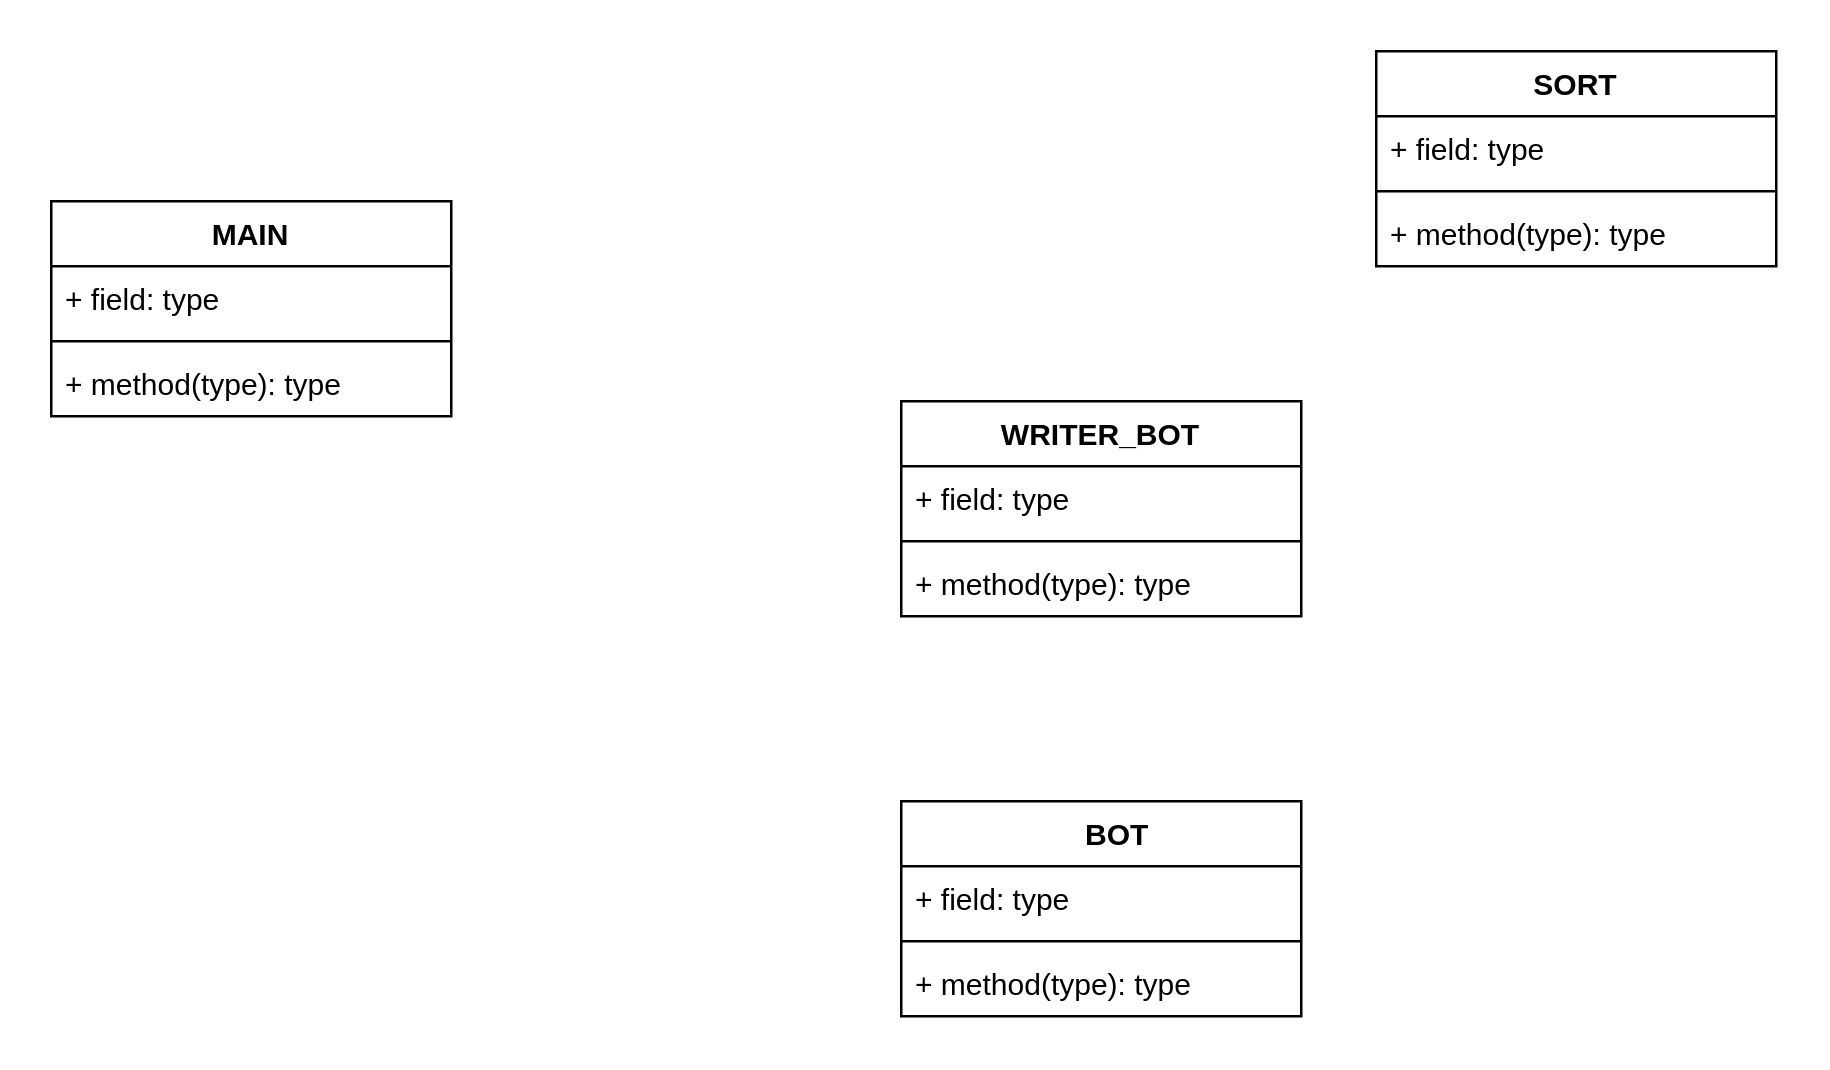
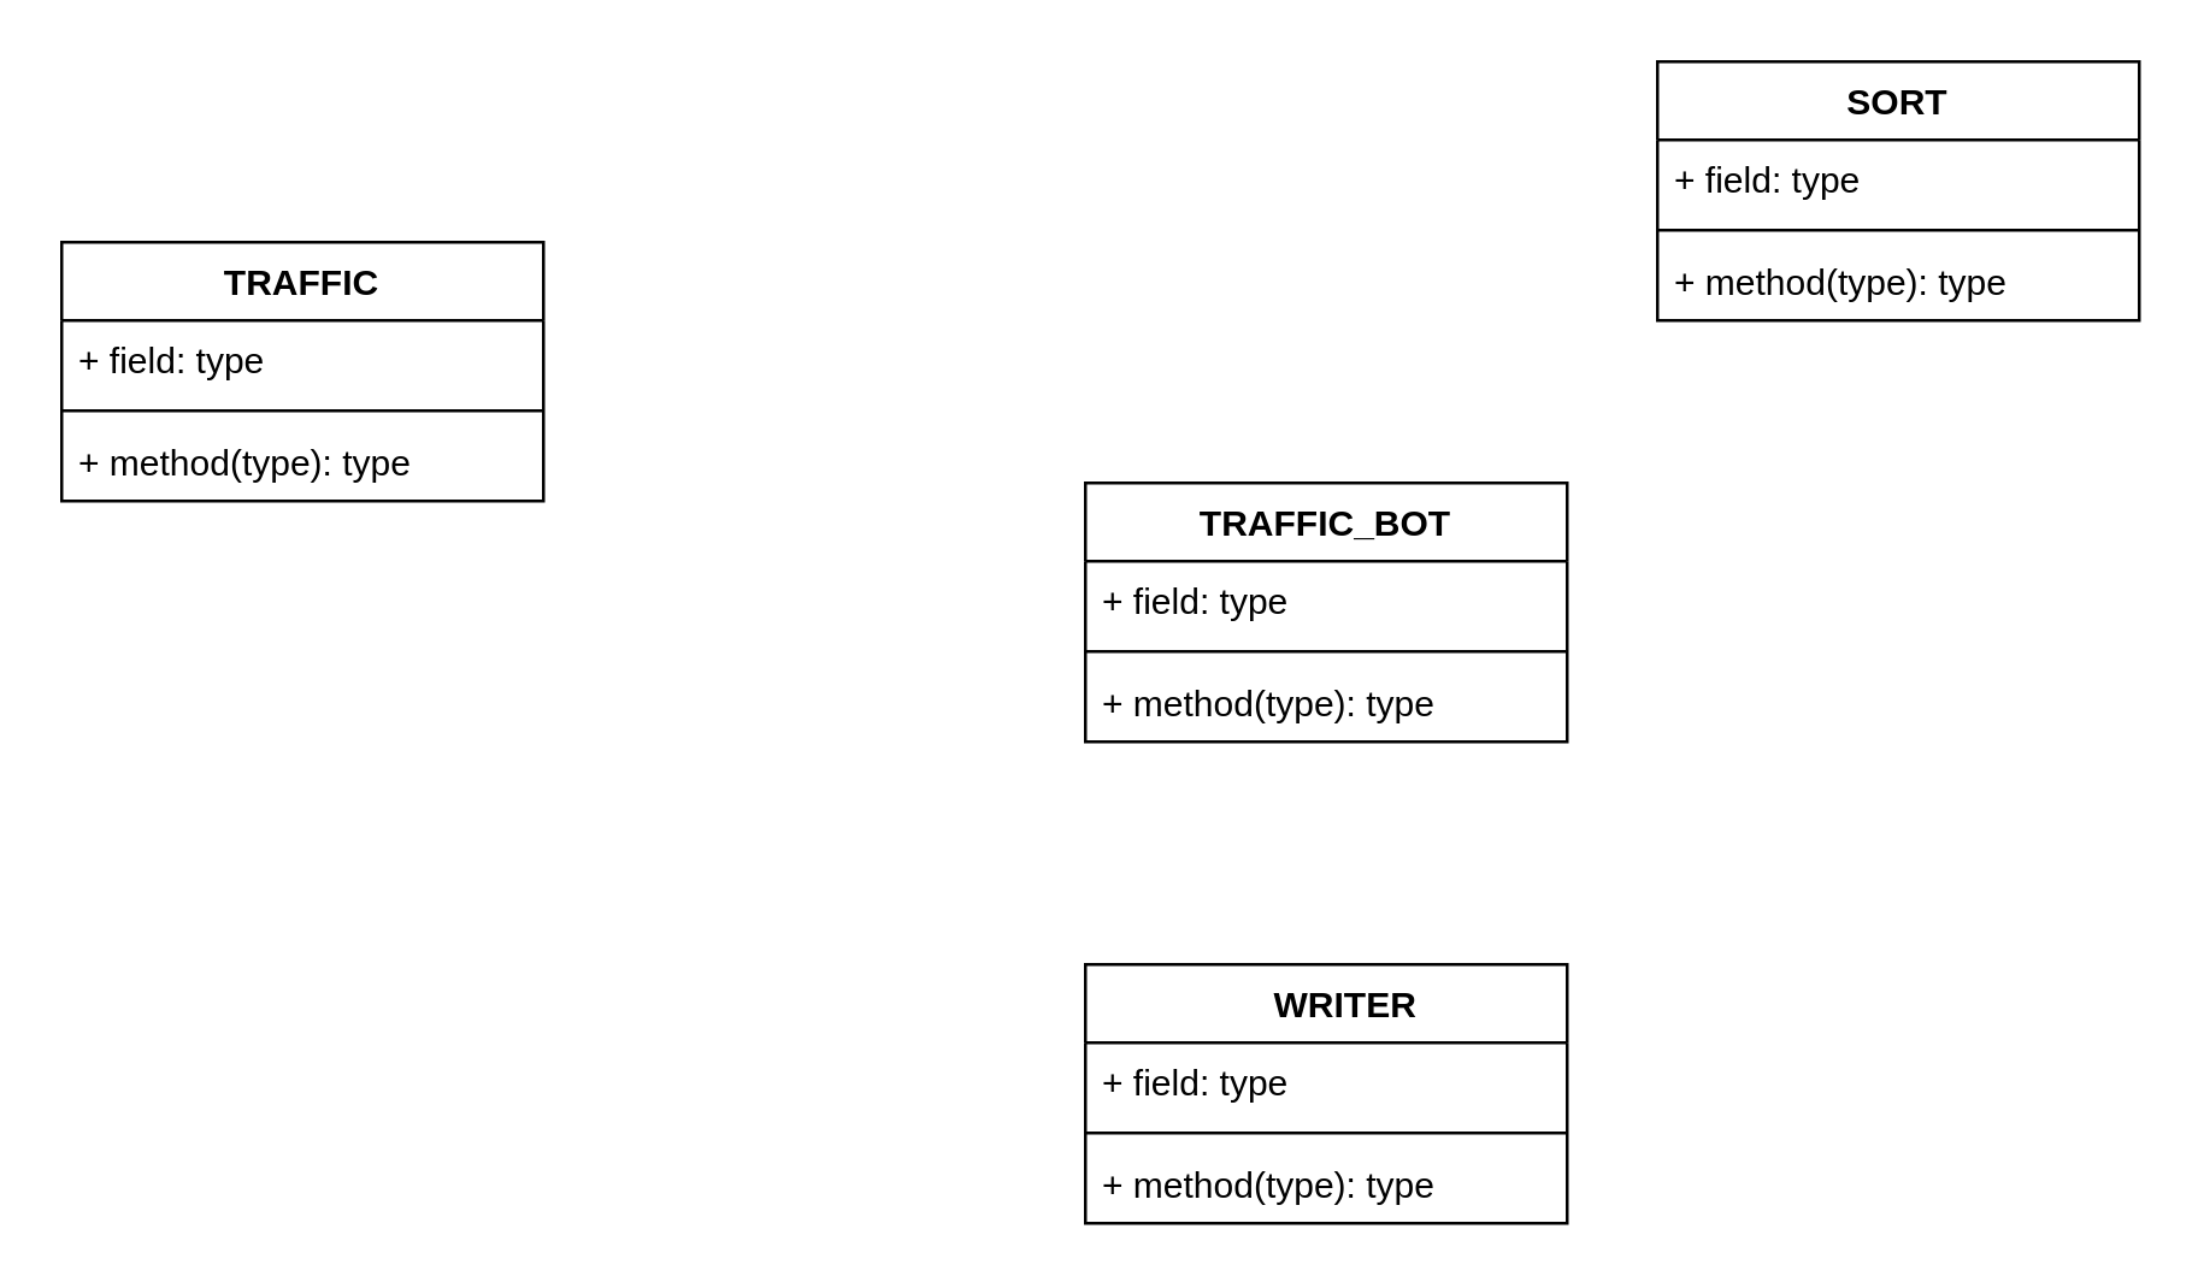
  <mxCell id="0" />
  <mxCell id="1" parent="0" />
- <mxCell id="2" value="    BOT" style="swimlane;fontStyle=1;align=center;verticalAlign=top;childLayout=stackLayout;horizontal=1;startSize=26;horizontalStack=0;resizeParent=1;resizeParentMax=0;resizeLast=0;collapsible=1;marginBottom=0;" vertex="1" parent="1"><mxGeometry x="360" y="320" width="160" height="86" as="geometry" /></mxCell>
+ <mxCell id="2" value="    WRITER" style="swimlane;fontStyle=1;align=center;verticalAlign=top;childLayout=stackLayout;horizontal=1;startSize=26;horizontalStack=0;resizeParent=1;resizeParentMax=0;resizeLast=0;collapsible=1;marginBottom=0;" vertex="1" parent="1"><mxGeometry x="360" y="320" width="160" height="86" as="geometry" /></mxCell>
  <mxCell id="3" value="+ field: type" style="text;strokeColor=none;fillColor=none;align=left;verticalAlign=top;spacingLeft=4;spacingRight=4;overflow=hidden;rotatable=0;points=[[0,0.5],[1,0.5]];portConstraint=eastwest;" vertex="1" parent="2"><mxGeometry y="26" width="160" height="26" as="geometry" /></mxCell>
  <mxCell id="4" value="" style="line;strokeWidth=1;fillColor=none;align=left;verticalAlign=middle;spacingTop=-1;spacingLeft=3;spacingRight=3;rotatable=0;labelPosition=right;points=[];portConstraint=eastwest;" vertex="1" parent="2"><mxGeometry y="52" width="160" height="8" as="geometry" /></mxCell>
  <mxCell id="5" value="+ method(type): type" style="text;strokeColor=none;fillColor=none;align=left;verticalAlign=top;spacingLeft=4;spacingRight=4;overflow=hidden;rotatable=0;points=[[0,0.5],[1,0.5]];portConstraint=eastwest;" vertex="1" parent="2"><mxGeometry y="60" width="160" height="26" as="geometry" /></mxCell>
- <mxCell id="6" value="MAIN" style="swimlane;fontStyle=1;align=center;verticalAlign=top;childLayout=stackLayout;horizontal=1;startSize=26;horizontalStack=0;resizeParent=1;resizeParentMax=0;resizeLast=0;collapsible=1;marginBottom=0;" vertex="1" parent="1"><mxGeometry x="20" y="80" width="160" height="86" as="geometry" /></mxCell>
+ <mxCell id="6" value="TRAFFIC" style="swimlane;fontStyle=1;align=center;verticalAlign=top;childLayout=stackLayout;horizontal=1;startSize=26;horizontalStack=0;resizeParent=1;resizeParentMax=0;resizeLast=0;collapsible=1;marginBottom=0;" vertex="1" parent="1"><mxGeometry x="20" y="80" width="160" height="86" as="geometry" /></mxCell>
  <mxCell id="7" value="+ field: type" style="text;strokeColor=none;fillColor=none;align=left;verticalAlign=top;spacingLeft=4;spacingRight=4;overflow=hidden;rotatable=0;points=[[0,0.5],[1,0.5]];portConstraint=eastwest;" vertex="1" parent="6"><mxGeometry y="26" width="160" height="26" as="geometry" /></mxCell>
  <mxCell id="8" value="" style="line;strokeWidth=1;fillColor=none;align=left;verticalAlign=middle;spacingTop=-1;spacingLeft=3;spacingRight=3;rotatable=0;labelPosition=right;points=[];portConstraint=eastwest;" vertex="1" parent="6"><mxGeometry y="52" width="160" height="8" as="geometry" /></mxCell>
  <mxCell id="9" value="+ method(type): type" style="text;strokeColor=none;fillColor=none;align=left;verticalAlign=top;spacingLeft=4;spacingRight=4;overflow=hidden;rotatable=0;points=[[0,0.5],[1,0.5]];portConstraint=eastwest;" vertex="1" parent="6"><mxGeometry y="60" width="160" height="26" as="geometry" /></mxCell>
  <mxCell id="10" value="SORT" style="swimlane;fontStyle=1;align=center;verticalAlign=top;childLayout=stackLayout;horizontal=1;startSize=26;horizontalStack=0;resizeParent=1;resizeParentMax=0;resizeLast=0;collapsible=1;marginBottom=0;" vertex="1" parent="1"><mxGeometry x="550" y="20" width="160" height="86" as="geometry" /></mxCell>
  <mxCell id="11" value="+ field: type" style="text;strokeColor=none;fillColor=none;align=left;verticalAlign=top;spacingLeft=4;spacingRight=4;overflow=hidden;rotatable=0;points=[[0,0.5],[1,0.5]];portConstraint=eastwest;" vertex="1" parent="10"><mxGeometry y="26" width="160" height="26" as="geometry" /></mxCell>
  <mxCell id="12" value="" style="line;strokeWidth=1;fillColor=none;align=left;verticalAlign=middle;spacingTop=-1;spacingLeft=3;spacingRight=3;rotatable=0;labelPosition=right;points=[];portConstraint=eastwest;" vertex="1" parent="10"><mxGeometry y="52" width="160" height="8" as="geometry" /></mxCell>
  <mxCell id="13" value="+ method(type): type" style="text;strokeColor=none;fillColor=none;align=left;verticalAlign=top;spacingLeft=4;spacingRight=4;overflow=hidden;rotatable=0;points=[[0,0.5],[1,0.5]];portConstraint=eastwest;" vertex="1" parent="10"><mxGeometry y="60" width="160" height="26" as="geometry" /></mxCell>
- <mxCell id="14" value="WRITER_BOT" style="swimlane;fontStyle=1;align=center;verticalAlign=top;childLayout=stackLayout;horizontal=1;startSize=26;horizontalStack=0;resizeParent=1;resizeParentMax=0;resizeLast=0;collapsible=1;marginBottom=0;" vertex="1" parent="1"><mxGeometry x="360" y="160" width="160" height="86" as="geometry" /></mxCell>
+ <mxCell id="14" value="TRAFFIC_BOT" style="swimlane;fontStyle=1;align=center;verticalAlign=top;childLayout=stackLayout;horizontal=1;startSize=26;horizontalStack=0;resizeParent=1;resizeParentMax=0;resizeLast=0;collapsible=1;marginBottom=0;" vertex="1" parent="1"><mxGeometry x="360" y="160" width="160" height="86" as="geometry" /></mxCell>
  <mxCell id="15" value="+ field: type" style="text;strokeColor=none;fillColor=none;align=left;verticalAlign=top;spacingLeft=4;spacingRight=4;overflow=hidden;rotatable=0;points=[[0,0.5],[1,0.5]];portConstraint=eastwest;" vertex="1" parent="14"><mxGeometry y="26" width="160" height="26" as="geometry" /></mxCell>
  <mxCell id="16" value="" style="line;strokeWidth=1;fillColor=none;align=left;verticalAlign=middle;spacingTop=-1;spacingLeft=3;spacingRight=3;rotatable=0;labelPosition=right;points=[];portConstraint=eastwest;" vertex="1" parent="14"><mxGeometry y="52" width="160" height="8" as="geometry" /></mxCell>
  <mxCell id="17" value="+ method(type): type" style="text;strokeColor=none;fillColor=none;align=left;verticalAlign=top;spacingLeft=4;spacingRight=4;overflow=hidden;rotatable=0;points=[[0,0.5],[1,0.5]];portConstraint=eastwest;" vertex="1" parent="14"><mxGeometry y="60" width="160" height="26" as="geometry" /></mxCell>
